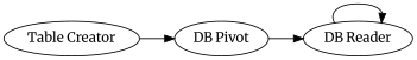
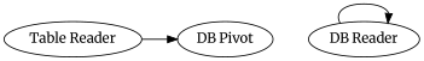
  digraph {
    fontname=Merriweather
    rankdir=LR
    node [fontname=Merriweather]
    edge [fontname=Merriweather]
    n1 [label="DB Reader"]
    n2 [label="DB Pivot"]
-   n3 [label="Table Creator"]
+   n3 [label="Table Reader"]
    n1 -> n1
-   n2 -> n1
    n3 -> n2
  }
